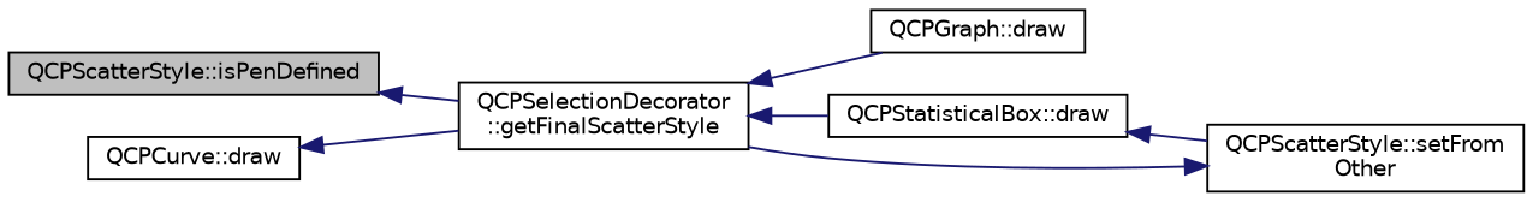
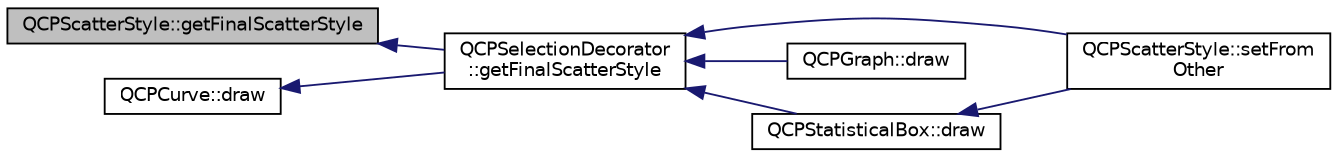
  digraph {
    rankdir=LR
    node [color=black fillcolor=white fontname=Helvetica fontsize=10 shape=record style=filled]
    edge [color=midnightblue dir=back fontname=Helvetica fontsize=10 labelfontname=Helvetica labelfontsize=10 style=solid]
-   n1 [fillcolor=grey75 fontcolor=black height=0.2 label="QCPScatterStyle::isPenDefined" width=0.4]
+   n1 [fillcolor=grey75 fontcolor=black height=0.2 label="QCPScatterStyle::getFinalScatterStyle" width=0.4]
    n2 [height=0.2 label="QCPSelectionDecorator\l::getFinalScatterStyle" width=0.4]
    n3 [height=0.2 label="QCPScatterStyle::setFrom\lOther" width=0.4]
    n4 [height=0.2 label="QCPGraph::draw" width=0.4]
    n5 [height=0.2 label="QCPStatisticalBox::draw" width=0.4]
    n6 [height=0.2 label="QCPCurve::draw" width=0.4]
    n1 -> n2
    n2 -> n4
    n2 -> n5
-   n3 -> n2
+   n2 -> n3
    n5 -> n3
    n6 -> n2
  }
